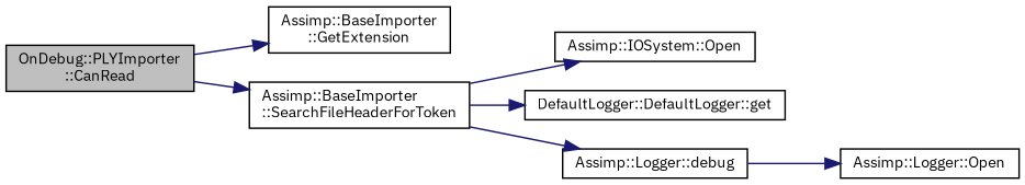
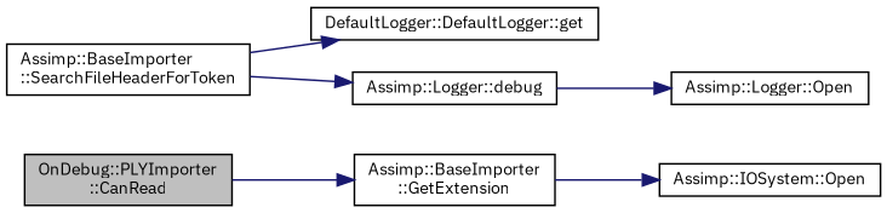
  digraph {
    fontname="IBM Plex Sans"
    rankdir=LR
    node [color=black fillcolor=white fontname="IBM Plex Sans" fontsize=10 shape=record style=filled]
    edge [color=midnightblue fontname="IBM Plex Sans" fontsize=10 labelfontname=Helvetica labelfontsize=10 style=solid]
    n1 [fillcolor=grey75 fontcolor=black height=0.2 label="OnDebug::PLYImporter\l::CanRead" width=0.4]
    n2 [height=0.2 label="Assimp::BaseImporter\l::GetExtension" width=0.4]
    n3 [height=0.2 label="Assimp::BaseImporter\l::SearchFileHeaderForToken" width=0.4]
    n4 [height=0.2 label="Assimp::IOSystem::Open" width=0.4]
    n5 [height=0.2 label="DefaultLogger::DefaultLogger::get" width=0.4]
    n6 [height=0.2 label="Assimp::Logger::debug" width=0.4]
    n7 [height=0.2 label="Assimp::Logger::Open" width=0.4]
    n1 -> n2
-   n1 -> n3
-   n3 -> n4
+   n2 -> n4
    n3 -> n5
    n3 -> n6
    n6 -> n7
  }
